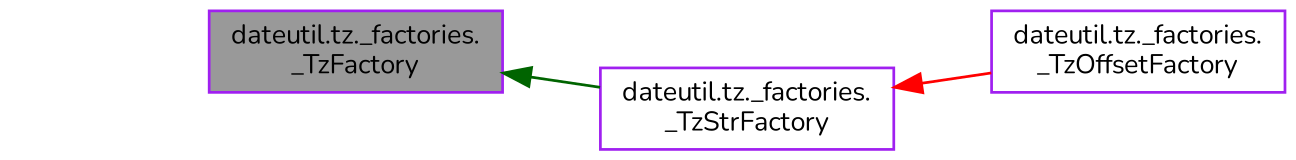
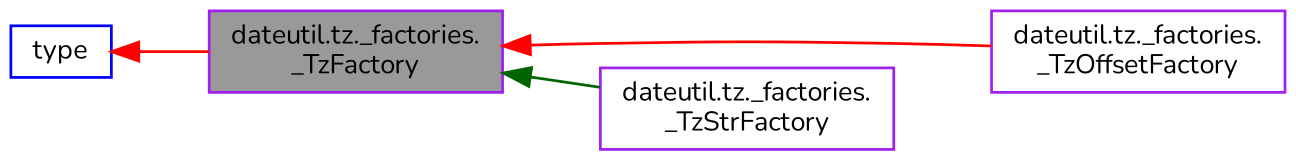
  digraph {
    fontname=Nunito
    rankdir=LR
    node [color=purple fillcolor=white fontname=Nunito fontsize=10 shape=box style=filled]
    edge [color=red dir=back fontname=Nunito fontsize=10 labelfontname=Helvetica labelfontsize=10 style=solid]
    n1 [fillcolor=grey60 fontcolor=black height=0.2 label="dateutil.tz._factories.\l_TzFactory" width=0.4]
    n2 [height=0.2 label="dateutil.tz._factories.\l_TzOffsetFactory" width=0.4]
    n3 [height=0.2 label="dateutil.tz._factories.\l_TzStrFactory" width=0.4]
-   n3 -> n2
+   n4 [color=blue height=0.2 label=type width=0.4]
+   n1 -> n2
    n1 -> n3 [color=darkgreen]
+   n4 -> n1
  }
